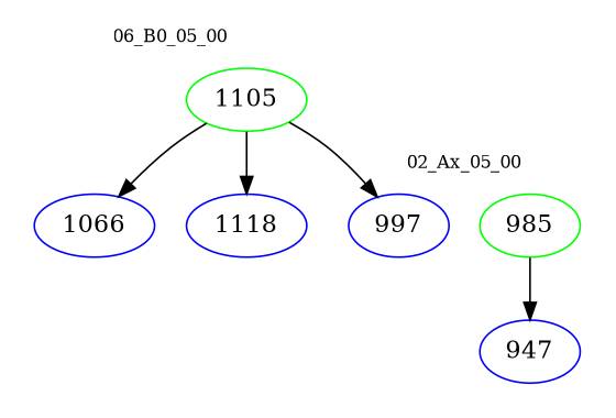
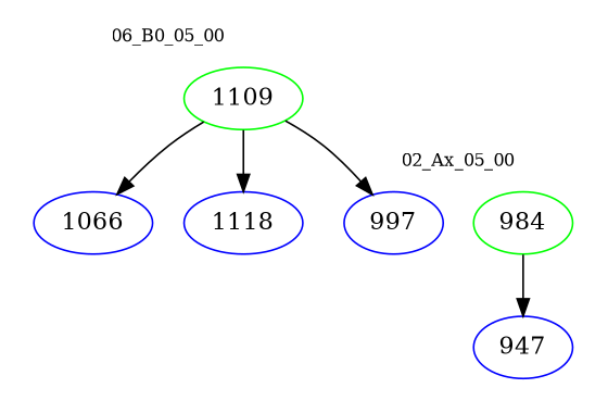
  digraph {
    node [color=blue]
    edge [color=black]
-   n1 [color=green label=985]
+   n1 [color=green label=984]
    n2 [label=947]
    n3 [label=997]
-   n4 [color=green label=1105]
+   n4 [color=green label=1109]
    n5 [label=1066]
    n6 [label=1118]
    subgraph cluster_1 {
      color=white
      fontsize=10
      label="02_Ax_05_00"
      n1
      n2
      n3
    }
    subgraph cluster_2 {
      color=white
      fontsize=10
      label="06_B0_05_00"
      n4
      n5
      n6
    }
    n1 -> n2
    n4 -> n3
    n4 -> n5
    n4 -> n6
  }
